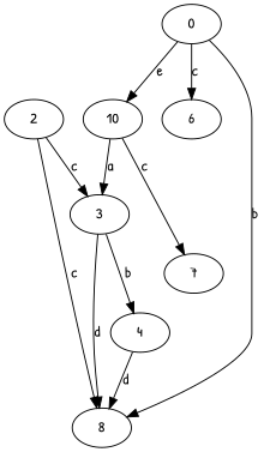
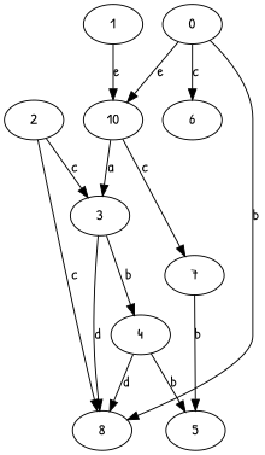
  strict digraph {
    fontname="Patrick Hand"
    node [fontname="Patrick Hand"]
    edge [fontname="Patrick Hand"]
    2
    3
    8
    4
+   5
    7
    0
    6
    10
+   1
    2 -> 3 [label=c]
    2 -> 8 [label=c]
    3 -> 8 [label=d]
    3 -> 4 [label=b]
    4 -> 8 [label=d]
+   4 -> 5 [label=b]
+   7 -> 5 [label=b]
    0 -> 8 [label=b]
    0 -> 6 [label=c]
    0 -> 10 [label=e]
    10 -> 3 [label=a]
    10 -> 7 [label=c]
+   1 -> 10 [label=e]
  }
